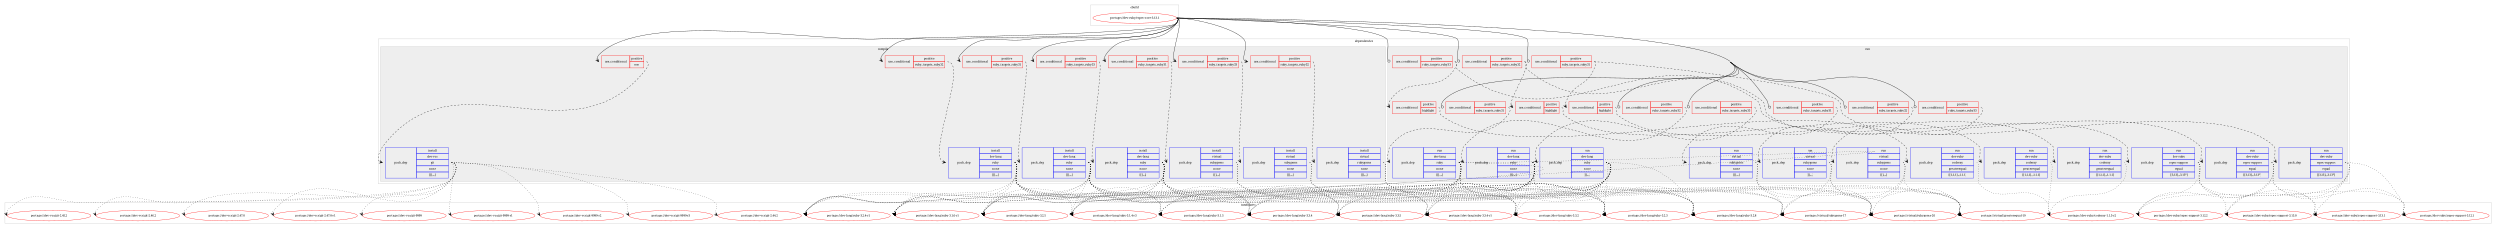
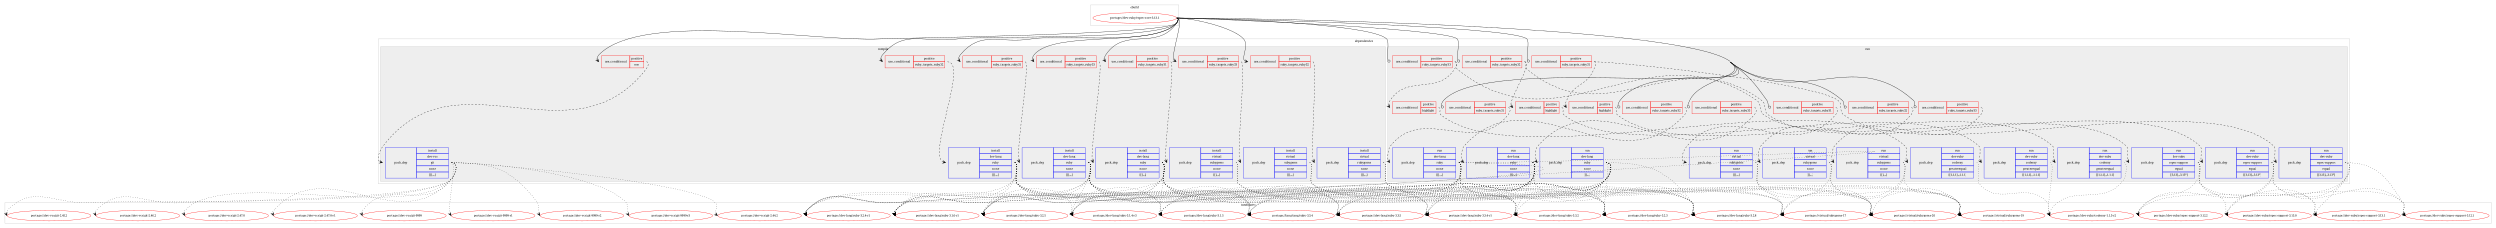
  digraph {
    compound=true
    concentrate=true
    fontname="Noto Serif"
    fontsize=10
    newrank=true
    rankdir=TB
    ranksep=1.5
    node [color=red fontname="Noto Serif" fontsize=10 shape=none]
    edge [arrowhead=vee fontname="Noto Serif" headport=w style=dotted tailport=e weight=100]
    n1 [label="portage://dev-ruby/rspec-core-3.13.1" width=4 shape=""]
    n2 [color=blue label=<<TABLE BORDER="0" CELLBORDER="1" CELLSPACING="0" CELLPADDING="4" WIDTH="220"><TR><TD ROWSPAN="6" CELLPADDING="30">pack_dep</TD></TR><TR><TD WIDTH="110">install</TD></TR><TR><TD>dev-lang</TD></TR><TR><TD>ruby</TD></TR><TR><TD>none</TD></TR><TR><TD>[[],,,,]</TD></TR></TABLE>>]
    n3 [label=<<TABLE BORDER="0" CELLBORDER="1" CELLSPACING="0" CELLPADDING="4"><TR><TD ROWSPAN="3" CELLPADDING="10">use_conditional</TD></TR><TR><TD>positive</TD></TR><TR><TD>ruby_targets_ruby31</TD></TR></TABLE>>]
    n4 [color=blue label=<<TABLE BORDER="0" CELLBORDER="1" CELLSPACING="0" CELLPADDING="4" WIDTH="220"><TR><TD ROWSPAN="6" CELLPADDING="30">pack_dep</TD></TR><TR><TD WIDTH="110">install</TD></TR><TR><TD>virtual</TD></TR><TR><TD>rubygems</TD></TR><TR><TD>none</TD></TR><TR><TD>[[],,,,]</TD></TR></TABLE>>]
    n5 [label=<<TABLE BORDER="0" CELLBORDER="1" CELLSPACING="0" CELLPADDING="4"><TR><TD ROWSPAN="3" CELLPADDING="10">use_conditional</TD></TR><TR><TD>positive</TD></TR><TR><TD>ruby_targets_ruby31</TD></TR></TABLE>>]
    n6 [color=blue label=<<TABLE BORDER="0" CELLBORDER="1" CELLSPACING="0" CELLPADDING="4" WIDTH="220"><TR><TD ROWSPAN="6" CELLPADDING="30">pack_dep</TD></TR><TR><TD WIDTH="110">install</TD></TR><TR><TD>dev-lang</TD></TR><TR><TD>ruby</TD></TR><TR><TD>none</TD></TR><TR><TD>[[],,,,]</TD></TR></TABLE>>]
    n7 [label=<<TABLE BORDER="0" CELLBORDER="1" CELLSPACING="0" CELLPADDING="4"><TR><TD ROWSPAN="3" CELLPADDING="10">use_conditional</TD></TR><TR><TD>positive</TD></TR><TR><TD>ruby_targets_ruby32</TD></TR></TABLE>>]
    n8 [color=blue label=<<TABLE BORDER="0" CELLBORDER="1" CELLSPACING="0" CELLPADDING="4" WIDTH="220"><TR><TD ROWSPAN="6" CELLPADDING="30">pack_dep</TD></TR><TR><TD WIDTH="110">install</TD></TR><TR><TD>virtual</TD></TR><TR><TD>rubygems</TD></TR><TR><TD>none</TD></TR><TR><TD>[[],,,,]</TD></TR></TABLE>>]
    n9 [label=<<TABLE BORDER="0" CELLBORDER="1" CELLSPACING="0" CELLPADDING="4"><TR><TD ROWSPAN="3" CELLPADDING="10">use_conditional</TD></TR><TR><TD>positive</TD></TR><TR><TD>ruby_targets_ruby32</TD></TR></TABLE>>]
    n10 [color=blue label=<<TABLE BORDER="0" CELLBORDER="1" CELLSPACING="0" CELLPADDING="4" WIDTH="220"><TR><TD ROWSPAN="6" CELLPADDING="30">pack_dep</TD></TR><TR><TD WIDTH="110">install</TD></TR><TR><TD>dev-lang</TD></TR><TR><TD>ruby</TD></TR><TR><TD>none</TD></TR><TR><TD>[[],,,,]</TD></TR></TABLE>>]
    n11 [label=<<TABLE BORDER="0" CELLBORDER="1" CELLSPACING="0" CELLPADDING="4"><TR><TD ROWSPAN="3" CELLPADDING="10">use_conditional</TD></TR><TR><TD>positive</TD></TR><TR><TD>ruby_targets_ruby33</TD></TR></TABLE>>]
    n12 [color=blue label=<<TABLE BORDER="0" CELLBORDER="1" CELLSPACING="0" CELLPADDING="4" WIDTH="220"><TR><TD ROWSPAN="6" CELLPADDING="30">pack_dep</TD></TR><TR><TD WIDTH="110">install</TD></TR><TR><TD>virtual</TD></TR><TR><TD>rubygems</TD></TR><TR><TD>none</TD></TR><TR><TD>[[],,,,]</TD></TR></TABLE>>]
    n13 [label=<<TABLE BORDER="0" CELLBORDER="1" CELLSPACING="0" CELLPADDING="4"><TR><TD ROWSPAN="3" CELLPADDING="10">use_conditional</TD></TR><TR><TD>positive</TD></TR><TR><TD>ruby_targets_ruby33</TD></TR></TABLE>>]
    n14 [color=blue label=<<TABLE BORDER="0" CELLBORDER="1" CELLSPACING="0" CELLPADDING="4" WIDTH="220"><TR><TD ROWSPAN="6" CELLPADDING="30">pack_dep</TD></TR><TR><TD WIDTH="110">install</TD></TR><TR><TD>dev-vcs</TD></TR><TR><TD>git</TD></TR><TR><TD>none</TD></TR><TR><TD>[[],,,,]</TD></TR></TABLE>>]
    n15 [label=<<TABLE BORDER="0" CELLBORDER="1" CELLSPACING="0" CELLPADDING="4"><TR><TD ROWSPAN="3" CELLPADDING="10">use_conditional</TD></TR><TR><TD>positive</TD></TR><TR><TD>test</TD></TR></TABLE>>]
    n16 [color=blue label=<<TABLE BORDER="0" CELLBORDER="1" CELLSPACING="0" CELLPADDING="4" WIDTH="220"><TR><TD ROWSPAN="6" CELLPADDING="30">pack_dep</TD></TR><TR><TD WIDTH="110">run</TD></TR><TR><TD>dev-lang</TD></TR><TR><TD>ruby</TD></TR><TR><TD>none</TD></TR><TR><TD>[[],,,,]</TD></TR></TABLE>>]
    n17 [label=<<TABLE BORDER="0" CELLBORDER="1" CELLSPACING="0" CELLPADDING="4"><TR><TD ROWSPAN="3" CELLPADDING="10">use_conditional</TD></TR><TR><TD>positive</TD></TR><TR><TD>ruby_targets_ruby31</TD></TR></TABLE>>]
    n18 [color=blue label=<<TABLE BORDER="0" CELLBORDER="1" CELLSPACING="0" CELLPADDING="4" WIDTH="220"><TR><TD ROWSPAN="6" CELLPADDING="30">pack_dep</TD></TR><TR><TD WIDTH="110">run</TD></TR><TR><TD>dev-ruby</TD></TR><TR><TD>rspec-support</TD></TR><TR><TD>equal</TD></TR><TR><TD>[[3,13],,,3.13*]</TD></TR></TABLE>>]
    n19 [color=blue label=<<TABLE BORDER="0" CELLBORDER="1" CELLSPACING="0" CELLPADDING="4" WIDTH="220"><TR><TD ROWSPAN="6" CELLPADDING="30">pack_dep</TD></TR><TR><TD WIDTH="110">run</TD></TR><TR><TD>dev-ruby</TD></TR><TR><TD>coderay</TD></TR><TR><TD>greaterequal</TD></TR><TR><TD>[[1,1,1],,,1.1.1]</TD></TR></TABLE>>]
    n20 [label=<<TABLE BORDER="0" CELLBORDER="1" CELLSPACING="0" CELLPADDING="4"><TR><TD ROWSPAN="3" CELLPADDING="10">use_conditional</TD></TR><TR><TD>positive</TD></TR><TR><TD>highlight</TD></TR></TABLE>>]
    n21 [label=<<TABLE BORDER="0" CELLBORDER="1" CELLSPACING="0" CELLPADDING="4"><TR><TD ROWSPAN="3" CELLPADDING="10">use_conditional</TD></TR><TR><TD>positive</TD></TR><TR><TD>ruby_targets_ruby31</TD></TR></TABLE>>]
    n22 [color=blue label=<<TABLE BORDER="0" CELLBORDER="1" CELLSPACING="0" CELLPADDING="4" WIDTH="220"><TR><TD ROWSPAN="6" CELLPADDING="30">pack_dep</TD></TR><TR><TD WIDTH="110">run</TD></TR><TR><TD>virtual</TD></TR><TR><TD>rubygems</TD></TR><TR><TD>none</TD></TR><TR><TD>[[],,,,]</TD></TR></TABLE>>]
    n23 [label=<<TABLE BORDER="0" CELLBORDER="1" CELLSPACING="0" CELLPADDING="4"><TR><TD ROWSPAN="3" CELLPADDING="10">use_conditional</TD></TR><TR><TD>positive</TD></TR><TR><TD>ruby_targets_ruby31</TD></TR></TABLE>>]
    n24 [color=blue label=<<TABLE BORDER="0" CELLBORDER="1" CELLSPACING="0" CELLPADDING="4" WIDTH="220"><TR><TD ROWSPAN="6" CELLPADDING="30">pack_dep</TD></TR><TR><TD WIDTH="110">run</TD></TR><TR><TD>dev-lang</TD></TR><TR><TD>ruby</TD></TR><TR><TD>none</TD></TR><TR><TD>[[],,,,]</TD></TR></TABLE>>]
    n25 [label=<<TABLE BORDER="0" CELLBORDER="1" CELLSPACING="0" CELLPADDING="4"><TR><TD ROWSPAN="3" CELLPADDING="10">use_conditional</TD></TR><TR><TD>positive</TD></TR><TR><TD>ruby_targets_ruby32</TD></TR></TABLE>>]
    n26 [color=blue label=<<TABLE BORDER="0" CELLBORDER="1" CELLSPACING="0" CELLPADDING="4" WIDTH="220"><TR><TD ROWSPAN="6" CELLPADDING="30">pack_dep</TD></TR><TR><TD WIDTH="110">run</TD></TR><TR><TD>dev-ruby</TD></TR><TR><TD>rspec-support</TD></TR><TR><TD>equal</TD></TR><TR><TD>[[3,13],,,3.13*]</TD></TR></TABLE>>]
    n27 [color=blue label=<<TABLE BORDER="0" CELLBORDER="1" CELLSPACING="0" CELLPADDING="4" WIDTH="220"><TR><TD ROWSPAN="6" CELLPADDING="30">pack_dep</TD></TR><TR><TD WIDTH="110">run</TD></TR><TR><TD>dev-ruby</TD></TR><TR><TD>coderay</TD></TR><TR><TD>greaterequal</TD></TR><TR><TD>[[1,1,1],,,1.1.1]</TD></TR></TABLE>>]
    n28 [label=<<TABLE BORDER="0" CELLBORDER="1" CELLSPACING="0" CELLPADDING="4"><TR><TD ROWSPAN="3" CELLPADDING="10">use_conditional</TD></TR><TR><TD>positive</TD></TR><TR><TD>highlight</TD></TR></TABLE>>]
    n29 [label=<<TABLE BORDER="0" CELLBORDER="1" CELLSPACING="0" CELLPADDING="4"><TR><TD ROWSPAN="3" CELLPADDING="10">use_conditional</TD></TR><TR><TD>positive</TD></TR><TR><TD>ruby_targets_ruby32</TD></TR></TABLE>>]
    n30 [color=blue label=<<TABLE BORDER="0" CELLBORDER="1" CELLSPACING="0" CELLPADDING="4" WIDTH="220"><TR><TD ROWSPAN="6" CELLPADDING="30">pack_dep</TD></TR><TR><TD WIDTH="110">run</TD></TR><TR><TD>virtual</TD></TR><TR><TD>rubygems</TD></TR><TR><TD>none</TD></TR><TR><TD>[[],,,,]</TD></TR></TABLE>>]
    n31 [label=<<TABLE BORDER="0" CELLBORDER="1" CELLSPACING="0" CELLPADDING="4"><TR><TD ROWSPAN="3" CELLPADDING="10">use_conditional</TD></TR><TR><TD>positive</TD></TR><TR><TD>ruby_targets_ruby32</TD></TR></TABLE>>]
    n32 [color=blue label=<<TABLE BORDER="0" CELLBORDER="1" CELLSPACING="0" CELLPADDING="4" WIDTH="220"><TR><TD ROWSPAN="6" CELLPADDING="30">pack_dep</TD></TR><TR><TD WIDTH="110">run</TD></TR><TR><TD>dev-lang</TD></TR><TR><TD>ruby</TD></TR><TR><TD>none</TD></TR><TR><TD>[[],,,,]</TD></TR></TABLE>>]
    n33 [label=<<TABLE BORDER="0" CELLBORDER="1" CELLSPACING="0" CELLPADDING="4"><TR><TD ROWSPAN="3" CELLPADDING="10">use_conditional</TD></TR><TR><TD>positive</TD></TR><TR><TD>ruby_targets_ruby33</TD></TR></TABLE>>]
    n34 [color=blue label=<<TABLE BORDER="0" CELLBORDER="1" CELLSPACING="0" CELLPADDING="4" WIDTH="220"><TR><TD ROWSPAN="6" CELLPADDING="30">pack_dep</TD></TR><TR><TD WIDTH="110">run</TD></TR><TR><TD>dev-ruby</TD></TR><TR><TD>rspec-support</TD></TR><TR><TD>equal</TD></TR><TR><TD>[[3,13],,,3.13*]</TD></TR></TABLE>>]
    n35 [color=blue label=<<TABLE BORDER="0" CELLBORDER="1" CELLSPACING="0" CELLPADDING="4" WIDTH="220"><TR><TD ROWSPAN="6" CELLPADDING="30">pack_dep</TD></TR><TR><TD WIDTH="110">run</TD></TR><TR><TD>dev-ruby</TD></TR><TR><TD>coderay</TD></TR><TR><TD>greaterequal</TD></TR><TR><TD>[[1,1,1],,,1.1.1]</TD></TR></TABLE>>]
    n36 [label=<<TABLE BORDER="0" CELLBORDER="1" CELLSPACING="0" CELLPADDING="4"><TR><TD ROWSPAN="3" CELLPADDING="10">use_conditional</TD></TR><TR><TD>positive</TD></TR><TR><TD>highlight</TD></TR></TABLE>>]
    n37 [label=<<TABLE BORDER="0" CELLBORDER="1" CELLSPACING="0" CELLPADDING="4"><TR><TD ROWSPAN="3" CELLPADDING="10">use_conditional</TD></TR><TR><TD>positive</TD></TR><TR><TD>ruby_targets_ruby33</TD></TR></TABLE>>]
    n38 [color=blue label=<<TABLE BORDER="0" CELLBORDER="1" CELLSPACING="0" CELLPADDING="4" WIDTH="220"><TR><TD ROWSPAN="6" CELLPADDING="30">pack_dep</TD></TR><TR><TD WIDTH="110">run</TD></TR><TR><TD>virtual</TD></TR><TR><TD>rubygems</TD></TR><TR><TD>none</TD></TR><TR><TD>[[],,,,]</TD></TR></TABLE>>]
    n39 [label=<<TABLE BORDER="0" CELLBORDER="1" CELLSPACING="0" CELLPADDING="4"><TR><TD ROWSPAN="3" CELLPADDING="10">use_conditional</TD></TR><TR><TD>positive</TD></TR><TR><TD>ruby_targets_ruby33</TD></TR></TABLE>>]
    n40 [label="portage://dev-lang/ruby-3.3.5" width=4 shape=""]
    n41 [label="portage://dev-lang/ruby-3.3.4-r1" width=4 shape=""]
-   n42 [label="portage://dev-lang/ruby-3.3.4" width=4 shape=""]
+   n42 [label="portage://lang-lang/ruby-3.3.4" width=4 shape=""]
    n43 [label="portage://dev-lang/ruby-3.3.2" width=4 shape=""]
    n44 [label="portage://dev-lang/ruby-3.2.5" width=4 shape=""]
    n45 [label="portage://dev-lang/ruby-3.2.4-r1" width=4 shape=""]
    n46 [label="portage://dev-lang/ruby-3.2.8" width=4 shape=""]
    n47 [label="portage://dev-lang/ruby-3.2.3" width=4 shape=""]
    n48 [label="portage://dev-lang/ruby-3.1.6-r1" width=4 shape=""]
    n49 [label="portage://dev-lang/ruby-3.1.5" width=4 shape=""]
    n50 [label="portage://dev-lang/ruby-3.1.4-r3" width=4 shape=""]
    n51 [label="portage://virtual/rubygems-20" width=4 shape=""]
-   n52 [label="portage://virtual/greaterequal-19" width=4 shape=""]
+   n52 [label="portage://virtual/rubygems-19" width=4 shape=""]
    n53 [label="portage://virtual/rubygems-17" width=4 shape=""]
    n54 [label="portage://dev-vcs/git-9999-r3" width=4 shape=""]
    n55 [label="portage://dev-vcs/git-9999-r2" width=4 shape=""]
    n56 [label="portage://dev-vcs/git-9999-r1" width=4 shape=""]
    n57 [label="portage://dev-vcs/git-9999" width=4 shape=""]
    n58 [label="portage://dev-vcs/git-2.47.0-r1" width=4 shape=""]
    n59 [label="portage://dev-vcs/git-2.47.0" width=4 shape=""]
    n60 [label="portage://dev-vcs/git-2.46.2" width=4 shape=""]
    n61 [label="portage://dev-vcs/git-2.45.2" width=4 shape=""]
    n62 [label="portage://dev-vcs/git-2.44.2" width=4 shape=""]
    n63 [label="portage://dev-ruby/rspec-support-3.13.1" width=4 shape=""]
    n64 [label="portage://dev-ruby/rspec-support-3.13.0" width=4 shape=""]
    n65 [label="portage://dev-ruby/rspec-support-3.12.2" width=4 shape=""]
    n66 [label="portage://dev-ruby/rspec-support-3.12.1" width=4 shape=""]
    n67 [label="portage://dev-ruby/coderay-1.1.3-r2" width=4 shape=""]
    subgraph cluster_1 {
      color=gray
      label=<<i>ebuild</i>>
      n1
    }
    subgraph cluster_2 {
      color=gray
      label=<<i>dependencies</i>>
      subgraph cluster_3 {
        color=gray
        fillcolor="#eeeeee"
        label=<<i>compile</i>>
        style=filled
        subgraph sub_4 {
          color=gray
          fillcolor="#eeeeee"
          label=<<i>compile</i>>
          style=filled
          n3
          subgraph sub_5 {
            color=gray
            fillcolor="#eeeeee"
            label=<<i>compile</i>>
            style=filled
            n2
          }
        }
        subgraph sub_6 {
          color=gray
          fillcolor="#eeeeee"
          label=<<i>compile</i>>
          style=filled
          n5
          subgraph sub_7 {
            color=gray
            fillcolor="#eeeeee"
            label=<<i>compile</i>>
            style=filled
            n4
          }
        }
        subgraph sub_8 {
          color=gray
          fillcolor="#eeeeee"
          label=<<i>compile</i>>
          style=filled
          n7
          subgraph sub_9 {
            color=gray
            fillcolor="#eeeeee"
            label=<<i>compile</i>>
            style=filled
            n6
          }
        }
        subgraph sub_10 {
          color=gray
          fillcolor="#eeeeee"
          label=<<i>compile</i>>
          style=filled
          n9
          subgraph sub_11 {
            color=gray
            fillcolor="#eeeeee"
            label=<<i>compile</i>>
            style=filled
            n8
          }
        }
        subgraph sub_12 {
          color=gray
          fillcolor="#eeeeee"
          label=<<i>compile</i>>
          style=filled
          n11
          subgraph sub_13 {
            color=gray
            fillcolor="#eeeeee"
            label=<<i>compile</i>>
            style=filled
            n10
          }
        }
        subgraph sub_14 {
          color=gray
          fillcolor="#eeeeee"
          label=<<i>compile</i>>
          style=filled
          n13
          subgraph sub_15 {
            color=gray
            fillcolor="#eeeeee"
            label=<<i>compile</i>>
            style=filled
            n12
          }
        }
        subgraph sub_16 {
          color=gray
          fillcolor="#eeeeee"
          label=<<i>compile</i>>
          style=filled
          n15
          subgraph sub_17 {
            color=gray
            fillcolor="#eeeeee"
            label=<<i>compile</i>>
            style=filled
            n14
          }
        }
      }
      subgraph cluster_18 {
        color=gray
        fillcolor="#eeeeee"
        label=<<i>compile and run</i>>
        style=filled
      }
      subgraph cluster_19 {
        color=gray
        fillcolor="#eeeeee"
        label=<<i>run</i>>
        style=filled
        subgraph sub_20 {
          color=gray
          fillcolor="#eeeeee"
          label=<<i>run</i>>
          style=filled
          n17
          subgraph sub_21 {
            color=gray
            fillcolor="#eeeeee"
            label=<<i>run</i>>
            style=filled
            n16
          }
        }
        subgraph sub_22 {
          color=gray
          fillcolor="#eeeeee"
          label=<<i>run</i>>
          style=filled
          n21
          subgraph sub_23 {
            color=gray
            fillcolor="#eeeeee"
            label=<<i>run</i>>
            style=filled
            n18
          }
          subgraph sub_24 {
            color=gray
            fillcolor="#eeeeee"
            label=<<i>run</i>>
            style=filled
            n20
            subgraph sub_25 {
              color=gray
              fillcolor="#eeeeee"
              label=<<i>run</i>>
              style=filled
              n19
            }
          }
        }
        subgraph sub_26 {
          color=gray
          fillcolor="#eeeeee"
          label=<<i>run</i>>
          style=filled
          n23
          subgraph sub_27 {
            color=gray
            fillcolor="#eeeeee"
            label=<<i>run</i>>
            style=filled
            n22
          }
        }
        subgraph sub_28 {
          color=gray
          fillcolor="#eeeeee"
          label=<<i>run</i>>
          style=filled
          n25
          subgraph sub_29 {
            color=gray
            fillcolor="#eeeeee"
            label=<<i>run</i>>
            style=filled
            n24
          }
        }
        subgraph sub_30 {
          color=gray
          fillcolor="#eeeeee"
          label=<<i>run</i>>
          style=filled
          n29
          subgraph sub_31 {
            color=gray
            fillcolor="#eeeeee"
            label=<<i>run</i>>
            style=filled
            n26
          }
          subgraph sub_32 {
            color=gray
            fillcolor="#eeeeee"
            label=<<i>run</i>>
            style=filled
            n28
            subgraph sub_33 {
              color=gray
              fillcolor="#eeeeee"
              label=<<i>run</i>>
              style=filled
              n27
            }
          }
        }
        subgraph sub_34 {
          color=gray
          fillcolor="#eeeeee"
          label=<<i>run</i>>
          style=filled
          n31
          subgraph sub_35 {
            color=gray
            fillcolor="#eeeeee"
            label=<<i>run</i>>
            style=filled
            n30
          }
        }
        subgraph sub_36 {
          color=gray
          fillcolor="#eeeeee"
          label=<<i>run</i>>
          style=filled
          n33
          subgraph sub_37 {
            color=gray
            fillcolor="#eeeeee"
            label=<<i>run</i>>
            style=filled
            n32
          }
        }
        subgraph sub_38 {
          color=gray
          fillcolor="#eeeeee"
          label=<<i>run</i>>
          style=filled
          n37
          subgraph sub_39 {
            color=gray
            fillcolor="#eeeeee"
            label=<<i>run</i>>
            style=filled
            n34
          }
          subgraph sub_40 {
            color=gray
            fillcolor="#eeeeee"
            label=<<i>run</i>>
            style=filled
            n36
            subgraph sub_41 {
              color=gray
              fillcolor="#eeeeee"
              label=<<i>run</i>>
              style=filled
              n35
            }
          }
        }
        subgraph sub_42 {
          color=gray
          fillcolor="#eeeeee"
          label=<<i>run</i>>
          style=filled
          n39
          subgraph sub_43 {
            color=gray
            fillcolor="#eeeeee"
            label=<<i>run</i>>
            style=filled
            n38
          }
        }
      }
    }
    subgraph cluster_44 {
      color=gray
      label=<<i>candidates</i>>
      rank=same
      subgraph sub_45 {
        color=black
        label=<<i>candidates</i>>
        nodesep=1
        rank=same
        n40
        n41
        n42
        n43
        n44
        n45
        n46
        n47
        n48
        n49
        n50
      }
      subgraph sub_46 {
        color=black
        label=<<i>candidates</i>>
        nodesep=1
        rank=same
        n51
        n52
        n53
      }
      subgraph sub_47 {
        color=black
        label=<<i>candidates</i>>
        nodesep=1
        rank=same
        n40
        n41
        n42
        n43
        n44
        n45
        n46
        n47
        n48
        n49
        n50
      }
      subgraph sub_48 {
        color=black
        label=<<i>candidates</i>>
        nodesep=1
        rank=same
        n51
        n52
        n53
      }
      subgraph sub_49 {
        color=black
        label=<<i>candidates</i>>
        nodesep=1
        rank=same
        n40
        n41
        n42
        n43
        n44
        n45
        n46
        n47
        n48
        n49
        n50
      }
      subgraph sub_50 {
        color=black
        label=<<i>candidates</i>>
        nodesep=1
        rank=same
        n51
        n52
        n53
      }
      subgraph sub_51 {
        color=black
        label=<<i>candidates</i>>
        nodesep=1
        rank=same
        n54
        n55
        n56
        n57
        n58
        n59
        n60
        n61
        n62
      }
      subgraph sub_52 {
        color=black
        label=<<i>candidates</i>>
        nodesep=1
        rank=same
        n40
        n41
        n42
        n43
        n44
        n45
        n46
        n47
        n48
        n49
        n50
      }
      subgraph sub_53 {
        color=black
        label=<<i>candidates</i>>
        nodesep=1
        rank=same
        n63
        n64
        n65
        n66
      }
      subgraph sub_54 {
        color=black
        label=<<i>candidates</i>>
        nodesep=1
        rank=same
        n67
      }
      subgraph sub_55 {
        color=black
        label=<<i>candidates</i>>
        nodesep=1
        rank=same
        n51
        n52
        n53
      }
      subgraph sub_56 {
        color=black
        label=<<i>candidates</i>>
        nodesep=1
        rank=same
        n40
        n41
        n42
        n43
        n44
        n45
        n46
        n47
        n48
        n49
        n50
      }
      subgraph sub_57 {
        color=black
        label=<<i>candidates</i>>
        nodesep=1
        rank=same
        n63
        n64
        n65
        n66
      }
      subgraph sub_58 {
        color=black
        label=<<i>candidates</i>>
        nodesep=1
        rank=same
        n67
      }
      subgraph sub_59 {
        color=black
        label=<<i>candidates</i>>
        nodesep=1
        rank=same
        n51
        n52
        n53
      }
      subgraph sub_60 {
        color=black
        label=<<i>candidates</i>>
        nodesep=1
        rank=same
        n40
        n41
        n42
        n43
        n44
        n45
        n46
        n47
        n48
        n49
        n50
      }
      subgraph sub_61 {
        color=black
        label=<<i>candidates</i>>
        nodesep=1
        rank=same
        n63
        n64
        n65
        n66
      }
      subgraph sub_62 {
        color=black
        label=<<i>candidates</i>>
        nodesep=1
        rank=same
        n67
      }
      subgraph sub_63 {
        color=black
        label=<<i>candidates</i>>
        nodesep=1
        rank=same
        n51
        n52
        n53
      }
    }
    n1 -> n3 [style=solid weight=20]
    n1 -> n5 [style=solid weight=20]
    n1 -> n7 [style=solid weight=20]
    n1 -> n9 [style=solid weight=20]
    n1 -> n11 [style=solid weight=20]
    n1 -> n13 [style=solid weight=20]
    n1 -> n15 [style=solid weight=20]
    n1 -> n17 [arrowhead=odot style=solid weight=20]
    n1 -> n21 [arrowhead=odot style=solid weight=20]
    n1 -> n23 [arrowhead=odot style=solid weight=20]
    n1 -> n25 [arrowhead=odot style=solid weight=20]
    n1 -> n29 [arrowhead=odot style=solid weight=20]
    n1 -> n31 [arrowhead=odot style=solid weight=20]
    n1 -> n33 [arrowhead=odot style=solid weight=20]
    n1 -> n37 [arrowhead=odot style=solid weight=20]
    n1 -> n39 [arrowhead=odot style=solid weight=20]
    n2 -> n40
    n2 -> n41
    n2 -> n42
    n2 -> n43
    n2 -> n44
    n2 -> n45
    n2 -> n46
    n2 -> n47
    n2 -> n48
    n2 -> n49
    n2 -> n50
    n3 -> n2 [style=dashed weight=20]
    n4 -> n51
    n4 -> n52
    n4 -> n53
    n5 -> n4 [style=dashed weight=20]
    n6 -> n40
    n6 -> n41
    n6 -> n42
    n6 -> n43
    n6 -> n44
    n6 -> n45
    n6 -> n46
    n6 -> n47
    n6 -> n48
    n6 -> n49
    n6 -> n50
    n7 -> n6 [style=dashed weight=20]
    n8 -> n51
    n8 -> n52
    n8 -> n53
    n9 -> n8 [style=dashed weight=20]
    n10 -> n40
    n10 -> n41
    n10 -> n42
    n10 -> n43
    n10 -> n44
    n10 -> n45
    n10 -> n46
    n10 -> n47
    n10 -> n48
    n10 -> n49
    n10 -> n50
    n11 -> n10 [style=dashed weight=20]
    n12 -> n51
    n12 -> n52
    n12 -> n53
    n13 -> n12 [style=dashed weight=20]
    n14 -> n54
    n14 -> n55
    n14 -> n56
    n14 -> n57
    n14 -> n58
    n14 -> n59
    n14 -> n60
    n14 -> n61
    n14 -> n62
    n15 -> n14 [style=dashed weight=20]
    n16 -> n40
    n16 -> n41
    n16 -> n42
    n16 -> n43
    n16 -> n44
    n16 -> n45
    n16 -> n46
    n16 -> n47
    n16 -> n48
    n16 -> n49
    n16 -> n50
    n17 -> n16 [style=dashed weight=20]
    n18 -> n63
    n18 -> n64
    n18 -> n65
    n18 -> n66
    n19 -> n67
    n20 -> n19 [style=dashed weight=20]
    n21 -> n18 [style=dashed weight=20]
    n21 -> n20 [style=dashed weight=20]
    n22 -> n51
    n22 -> n52
    n22 -> n53
    n23 -> n22 [style=dashed weight=20]
    n24 -> n40
    n24 -> n41
    n24 -> n42
    n24 -> n43
    n24 -> n44
    n24 -> n45
    n24 -> n46
    n24 -> n47
    n24 -> n48
    n24 -> n49
    n24 -> n50
    n25 -> n24 [style=dashed weight=20]
    n26 -> n63
    n26 -> n64
    n26 -> n65
    n26 -> n66
    n27 -> n67
    n28 -> n27 [style=dashed weight=20]
    n29 -> n26 [style=dashed weight=20]
    n29 -> n28 [style=dashed weight=20]
    n30 -> n51
    n30 -> n52
    n30 -> n53
    n31 -> n30 [style=dashed weight=20]
    n32 -> n40
    n32 -> n41
    n32 -> n42
    n32 -> n43
    n32 -> n44
    n32 -> n45
    n32 -> n46
    n32 -> n47
    n32 -> n48
    n32 -> n49
    n32 -> n50
    n33 -> n32 [style=dashed weight=20]
    n34 -> n63
    n34 -> n64
    n34 -> n65
    n34 -> n66
    n35 -> n67
    n36 -> n35 [style=dashed weight=20]
    n37 -> n34 [style=dashed weight=20]
    n37 -> n36 [style=dashed weight=20]
    n38 -> n51
    n38 -> n52
    n38 -> n53
    n39 -> n38 [style=dashed weight=20]
  }
